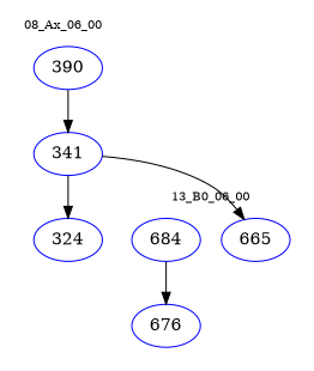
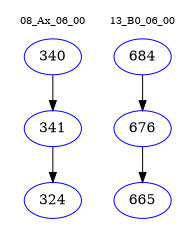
  digraph {
    node [color=blue]
    edge [color=black]
    n1 [label=341]
    n2 [label=324]
-   n3 [label=390]
+   n3 [label=340]
    n4 [label=676]
    n5 [label=665]
    n6 [label=684]
    subgraph cluster_1 {
      color=white
      fontsize=10
      label="08_Ax_06_00"
      n1
      n2
      n3
    }
    subgraph cluster_2 {
      color=white
      fontsize=10
      label="13_B0_06_00"
      n4
      n5
      n6
    }
    n1 -> n2
    n3 -> n1
-   n1 -> n5
+   n4 -> n5
    n6 -> n4
  }
